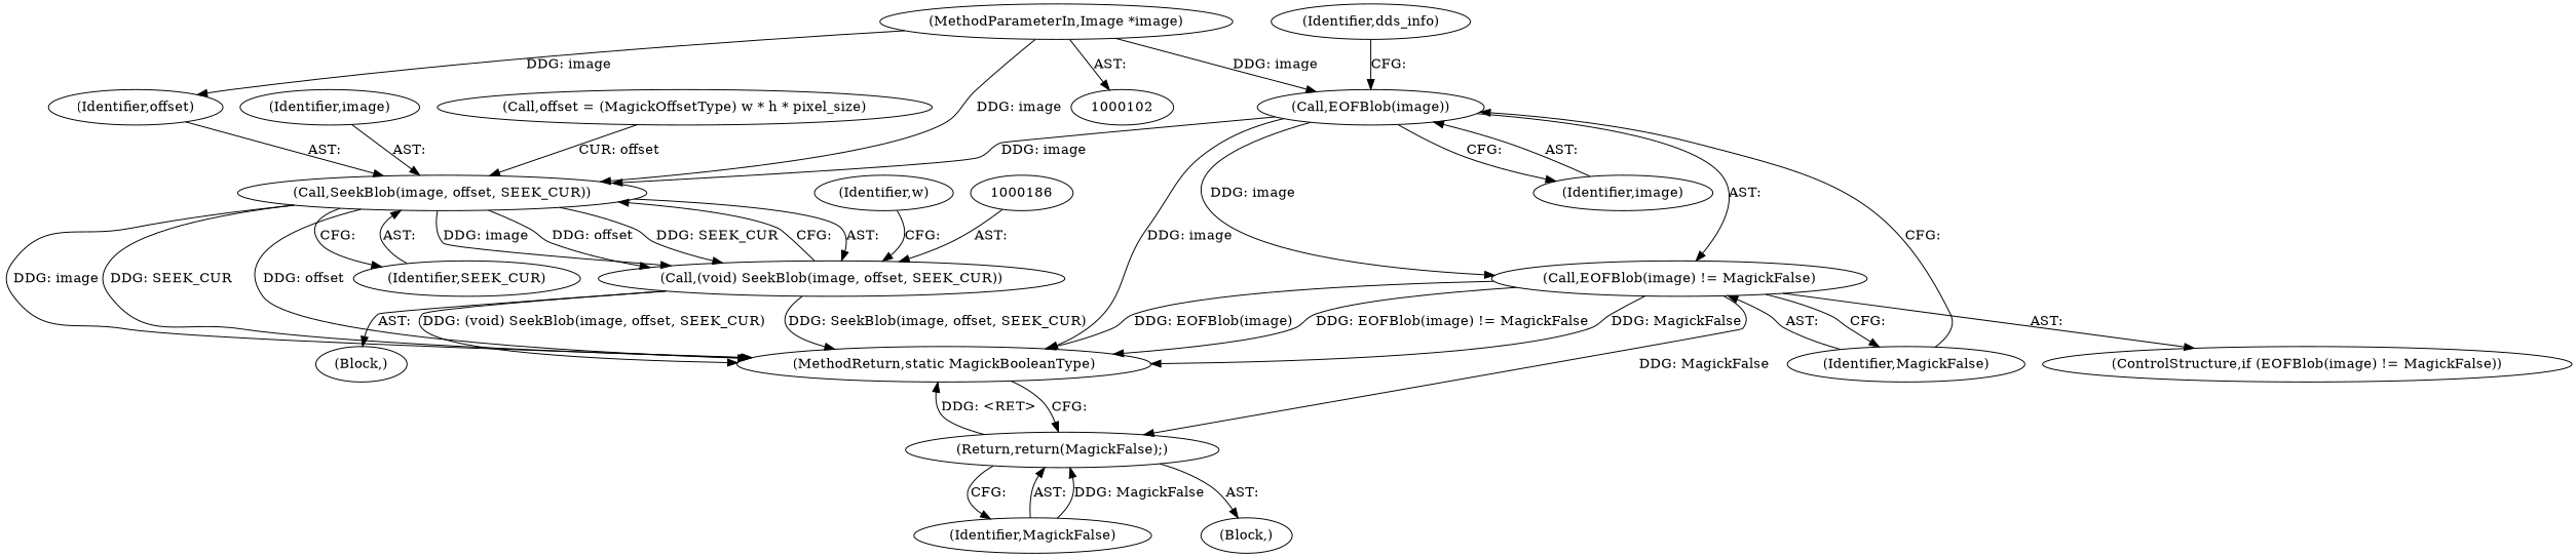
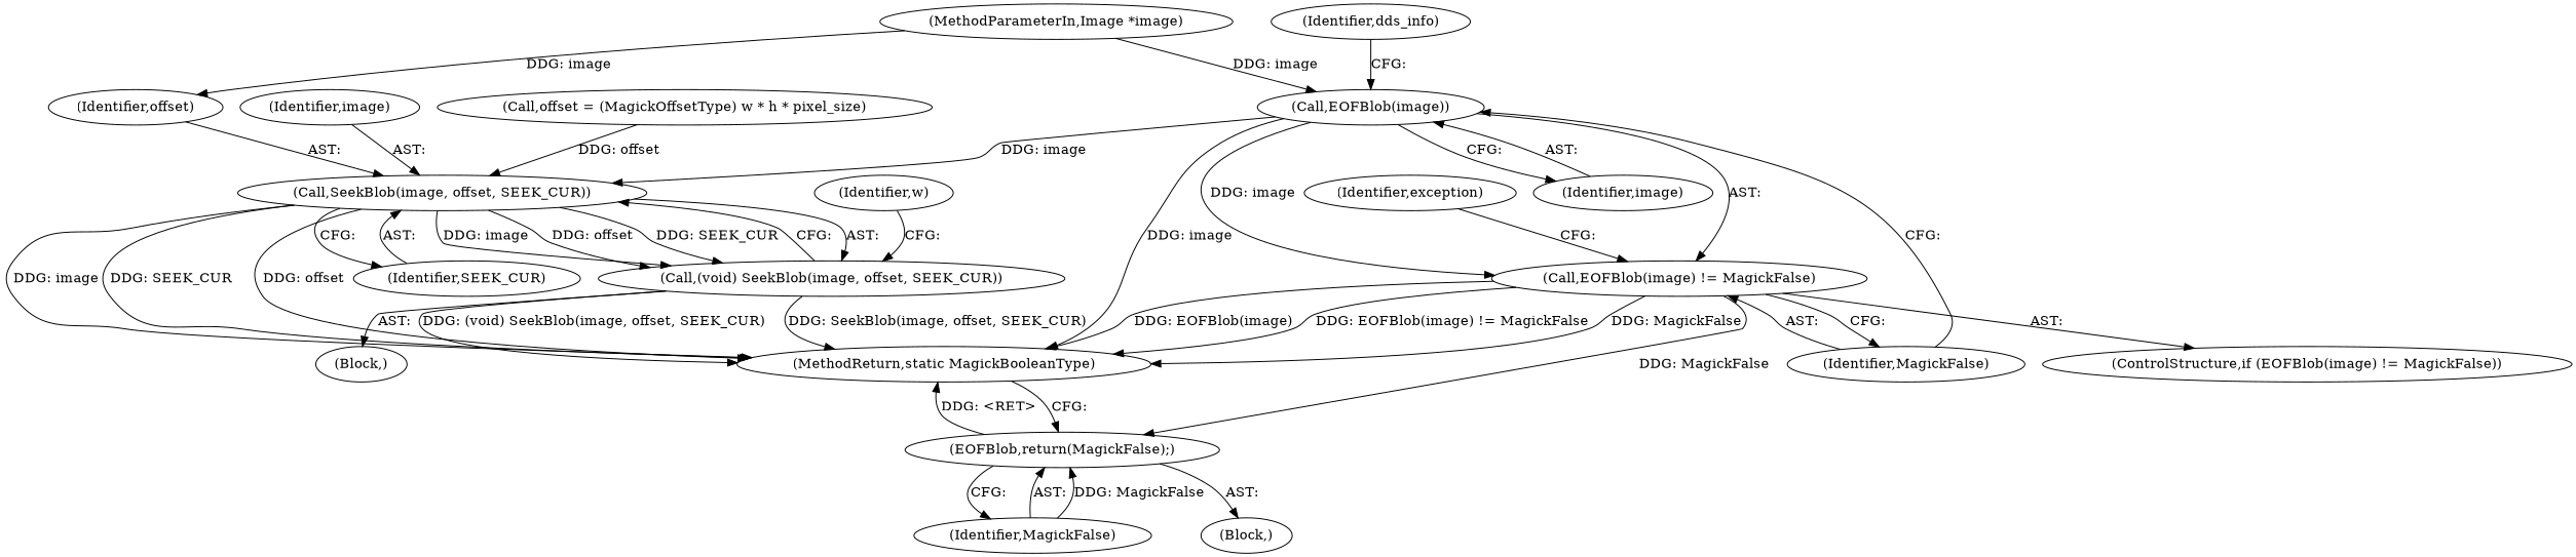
  digraph {
    n1 [label="(Call,EOFBlob(image))"]
    n2 [label="(Call,EOFBlob(image) != MagickFalse)"]
    n3 [label="(Call,SeekBlob(image, offset, SEEK_CUR))"]
    n4 [label="(Identifier,image)"]
    n5 [label="(MethodReturn,static MagickBooleanType)"]
-   n6 [label="(Return,return(MagickFalse);)"]
+   n6 [label="(EOFBlob,return(MagickFalse);)"]
    n7 [label="(Identifier,MagickFalse)"]
    n8 [label="(ControlStructure,if (EOFBlob(image) != MagickFalse))"]
    n9 [label="(Call,(void) SeekBlob(image, offset, SEEK_CUR))"]
    n10 [label="(Identifier,SEEK_CUR)"]
    n11 [label="(MethodParameterIn,Image *image)"]
-   1000102
    n13 [label="(Identifier,offset)"]
    n14 [label="(Identifier,MagickFalse)"]
    n15 [label="(Block,)"]
    n16 [label="(Block,)"]
    n17 [label="(Identifier,w)"]
    n18 [label="(Identifier,image)"]
    n19 [label="(Call,offset = (MagickOffsetType) w * h * pixel_size)"]
+   n20 [label="(Identifier,exception)"]
    n21 [label="(Identifier,dds_info)"]
-   1000186
    n1 -> n2 [label="AST: "]
    n1 -> n2 [label="DDG: image"]
    n1 -> n3 [label="DDG: image"]
    n1 -> n4 [label="CFG: "]
    n1 -> n5 [label="DDG: image"]
    n2 -> n5 [label="DDG: EOFBlob(image)"]
    n2 -> n5 [label="DDG: EOFBlob(image) != MagickFalse"]
    n2 -> n5 [label="DDG: MagickFalse"]
    n2 -> n6 [label="DDG: MagickFalse"]
    n2 -> n7 [label="CFG: "]
    n2 -> n8 [label="AST: "]
    n3 -> n5 [label="DDG: SEEK_CUR"]
    n3 -> n5 [label="DDG: image"]
    n3 -> n5 [label="DDG: offset"]
    n3 -> n9 [label="AST: "]
    n3 -> n9 [label="DDG: image"]
    n3 -> n9 [label="DDG: offset"]
    n3 -> n9 [label="DDG: SEEK_CUR"]
    n3 -> n10 [label="CFG: "]
    n4 -> n1 [label="AST: "]
    n5 -> n6 [label="CFG: "]
    n6 -> n5 [label="DDG: <RET>"]
    n6 -> n14 [label="CFG: "]
    n6 -> n15 [label="AST: "]
    n7 -> n1 [label="CFG: "]
    n7 -> n2 [label="AST: "]
    n9 -> n3 [label="CFG: "]
    n9 -> n5 [label="DDG: (void) SeekBlob(image, offset, SEEK_CUR)"]
    n9 -> n5 [label="DDG: SeekBlob(image, offset, SEEK_CUR)"]
    n9 -> n16 [label="AST: "]
    n10 -> n3 [label="AST: "]
    n11 -> n1 [label="DDG: image"]
-   n11 -> n3 [label="DDG: image"]
-   n11 -> 1000102 [label="AST: "]
    n11 -> n13 [label="DDG: image"]
    n13 -> n3 [label="AST: "]
    n14 -> n6 [label="AST: "]
    n14 -> n6 [label="DDG: MagickFalse"]
    n17 -> n9 [label="CFG: "]
    n18 -> n3 [label="AST: "]
-   n19 -> n3 [label="CUR: offset"]
+   n19 -> n3 [label="DDG: offset"]
+   n20 -> n2 [label="CFG: "]
    n21 -> n1 [label="CFG: "]
-   1000186 -> n9 [label="AST: "]
  }
